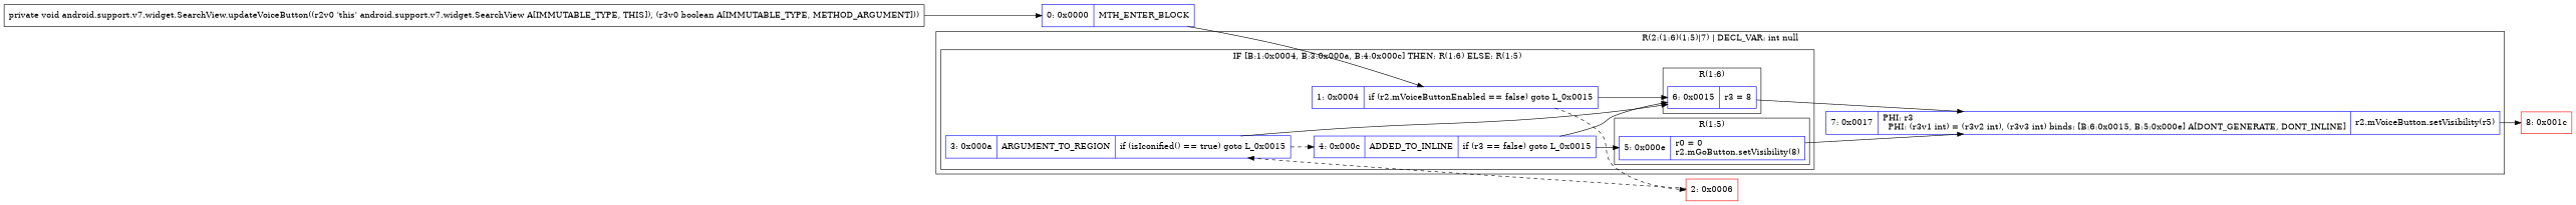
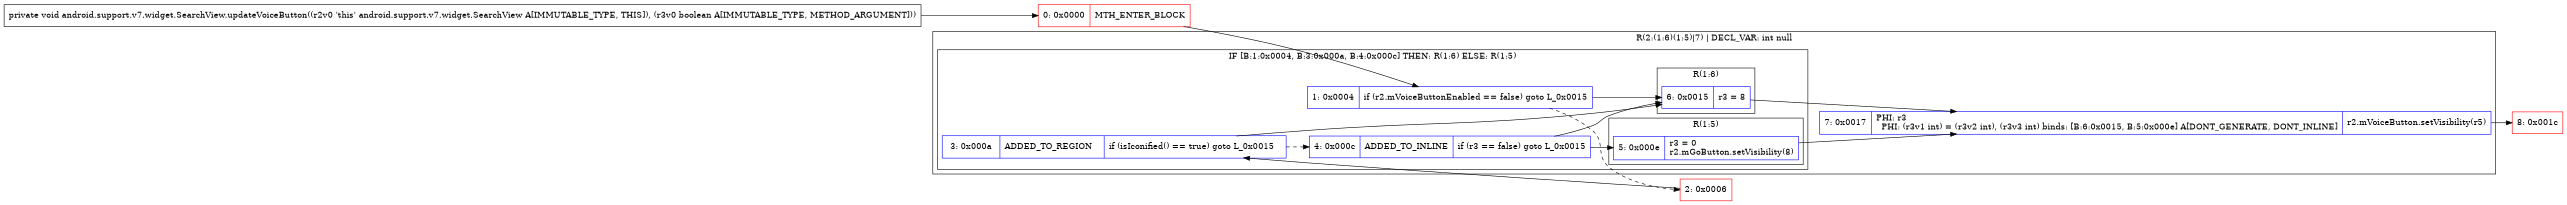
  digraph {
    rankdir=LR
    node [color=blue shape=record]
    n1 [label="{6\:\ 0x0015|r3 = 8\l}"]
-   n2 [label="{5\:\ 0x000e|r0 = 0\lr2.mGoButton.setVisibility(8)\l}"]
+   n2 [label="{5\:\ 0x000e|r3 = 0\lr2.mGoButton.setVisibility(8)\l}"]
    n3 [label="{1\:\ 0x0004|if (r2.mVoiceButtonEnabled == false) goto L_0x0015\l}"]
-   n4 [label="{3\:\ 0x000a|ARGUMENT_TO_REGION\l|if (isIconified() == true) goto L_0x0015\l}"]
+   n4 [label="{3\:\ 0x000a|ADDED_TO_REGION\l|if (isIconified() == true) goto L_0x0015\l}"]
    n5 [label="{4\:\ 0x000c|ADDED_TO_INLINE\l|if (r3 == false) goto L_0x0015\l}"]
    n6 [label="{7\:\ 0x0017|PHI: r3 \l  PHI: (r3v1 int) = (r3v2 int), (r3v3 int) binds: [B:6:0x0015, B:5:0x000e] A[DONT_GENERATE, DONT_INLINE]\l|r2.mVoiceButton.setVisibility(r5)\l}"]
    n7 [color=red label="{2\:\ 0x0006}"]
    n8 [color=red label="{8\:\ 0x001c}"]
-   n9 [label="{0\:\ 0x0000|MTH_ENTER_BLOCK\l}"]
+   n9 [color=red label="{0\:\ 0x0000|MTH_ENTER_BLOCK\l}"]
    n10 [label="{private void android.support.v7.widget.SearchView.updateVoiceButton((r2v0 'this' android.support.v7.widget.SearchView A[IMMUTABLE_TYPE, THIS]), (r3v0 boolean A[IMMUTABLE_TYPE, METHOD_ARGUMENT])) }" color=""]
    subgraph cluster_1 {
      label="R(2:(1:6)(1:5)|7) | DECL_VAR: int null\l"
      n6
      subgraph cluster_2 {
        label="IF [B:1:0x0004, B:3:0x000a, B:4:0x000c] THEN: R(1:6) ELSE: R(1:5)"
        n3
        n4
        n5
        subgraph cluster_3 {
          label="R(1:6)"
          n1
        }
        subgraph cluster_4 {
          label="R(1:5)"
          n2
        }
      }
    }
    n1 -> n6
    n2 -> n6
    n3 -> n1
    n3 -> n7 [style=dashed]
    n4 -> n1
    n4 -> n5 [style=dashed]
    n5 -> n1
    n5 -> n2 [style=solid]
    n6 -> n8
-   n7 -> n4 [style=dashed]
+   n7 -> n4
    n9 -> n3
    n10 -> n9
  }
